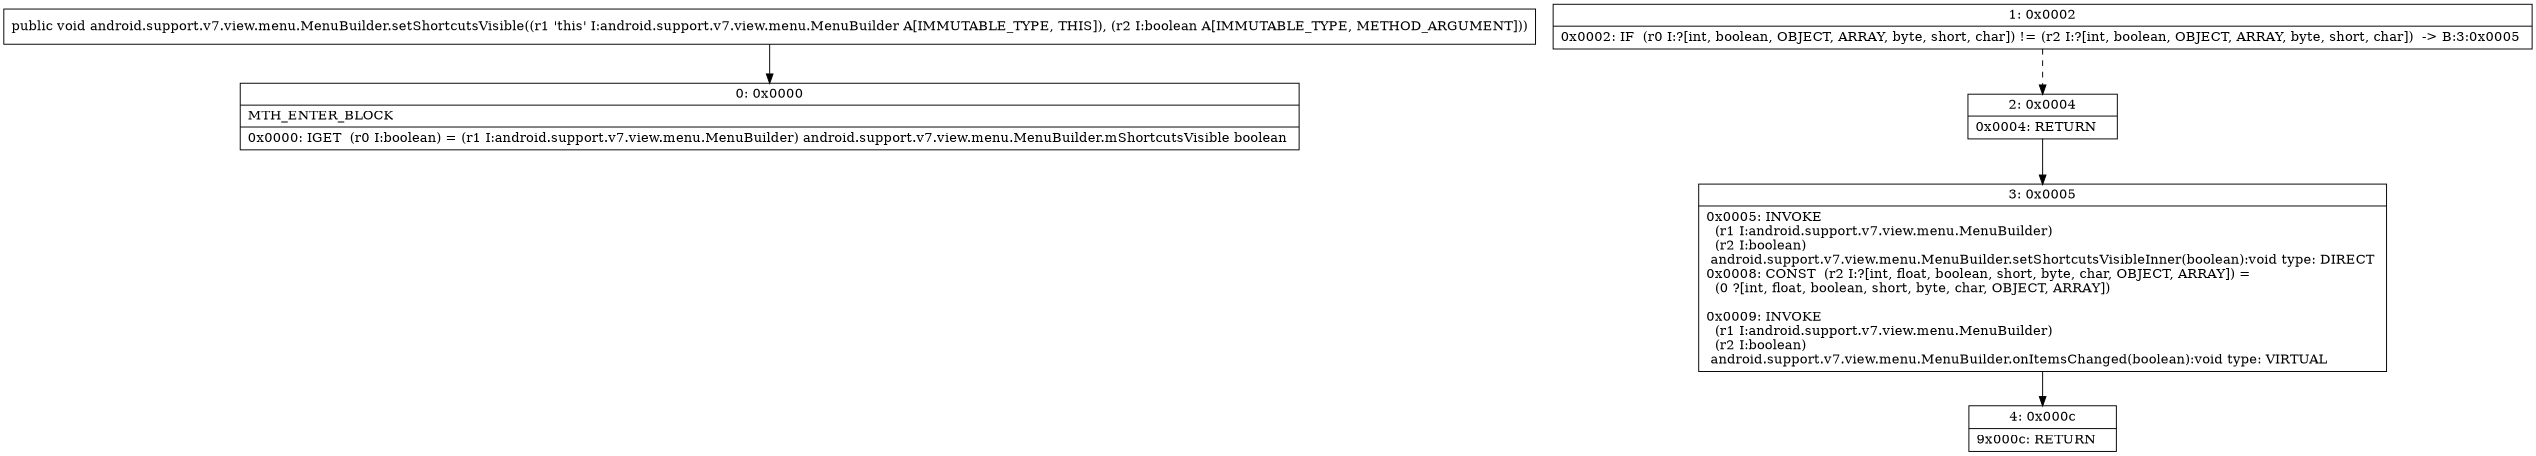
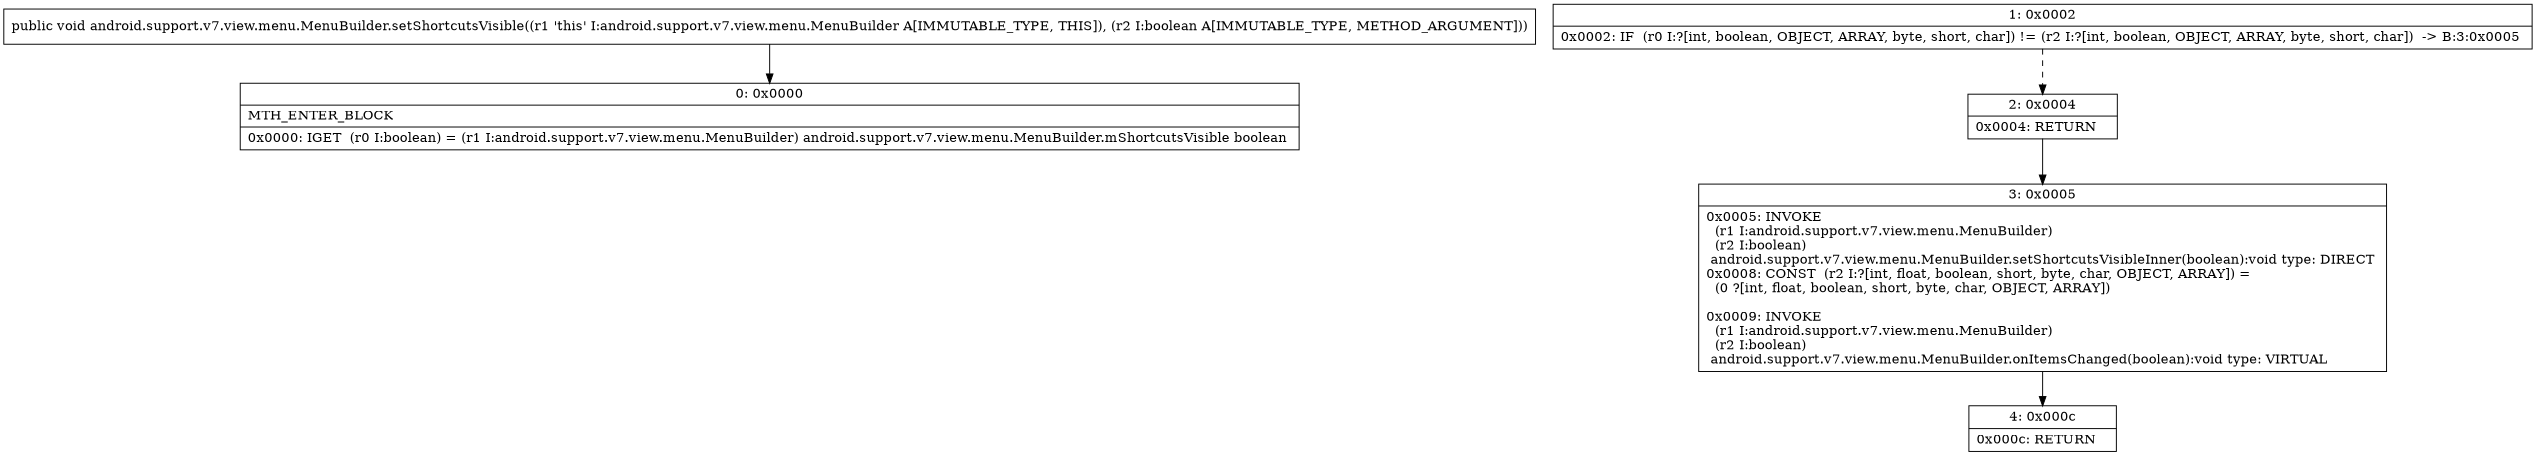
  digraph {
    node [shape=record]
    n1 [label="{0\:\ 0x0000|MTH_ENTER_BLOCK\l|0x0000: IGET  (r0 I:boolean) = (r1 I:android.support.v7.view.menu.MenuBuilder) android.support.v7.view.menu.MenuBuilder.mShortcutsVisible boolean \l}"]
    n2 [label="{1\:\ 0x0002|0x0002: IF  (r0 I:?[int, boolean, OBJECT, ARRAY, byte, short, char]) != (r2 I:?[int, boolean, OBJECT, ARRAY, byte, short, char])  \-\> B:3:0x0005 \l}"]
    n3 [label="{2\:\ 0x0004|0x0004: RETURN   \l}"]
    n4 [label="{3\:\ 0x0005|0x0005: INVOKE  \l  (r1 I:android.support.v7.view.menu.MenuBuilder)\l  (r2 I:boolean)\l android.support.v7.view.menu.MenuBuilder.setShortcutsVisibleInner(boolean):void type: DIRECT \l0x0008: CONST  (r2 I:?[int, float, boolean, short, byte, char, OBJECT, ARRAY]) = \l  (0 ?[int, float, boolean, short, byte, char, OBJECT, ARRAY])\l \l0x0009: INVOKE  \l  (r1 I:android.support.v7.view.menu.MenuBuilder)\l  (r2 I:boolean)\l android.support.v7.view.menu.MenuBuilder.onItemsChanged(boolean):void type: VIRTUAL \l}"]
-   n5 [label="{4\:\ 0x000c|9x000c: RETURN   \l}"]
+   n5 [label="{4\:\ 0x000c|0x000c: RETURN   \l}"]
    n6 [label="{public void android.support.v7.view.menu.MenuBuilder.setShortcutsVisible((r1 'this' I:android.support.v7.view.menu.MenuBuilder A[IMMUTABLE_TYPE, THIS]), (r2 I:boolean A[IMMUTABLE_TYPE, METHOD_ARGUMENT])) }"]
    n2 -> n3 [style=dashed]
    n3 -> n4
    n4 -> n5
    n6 -> n1
  }
